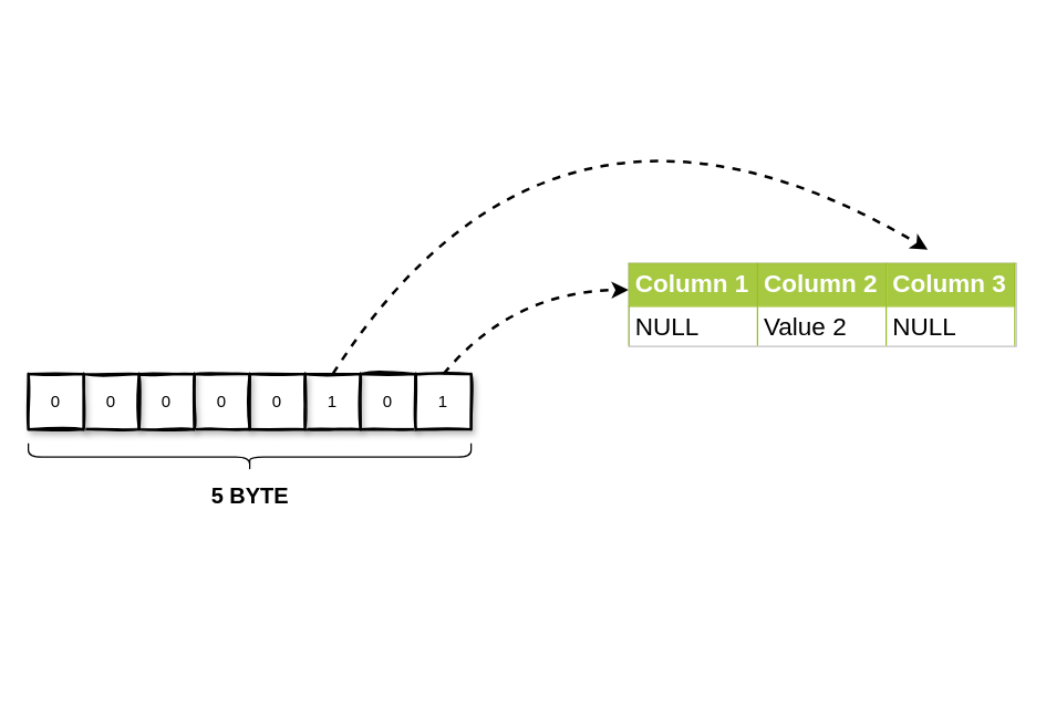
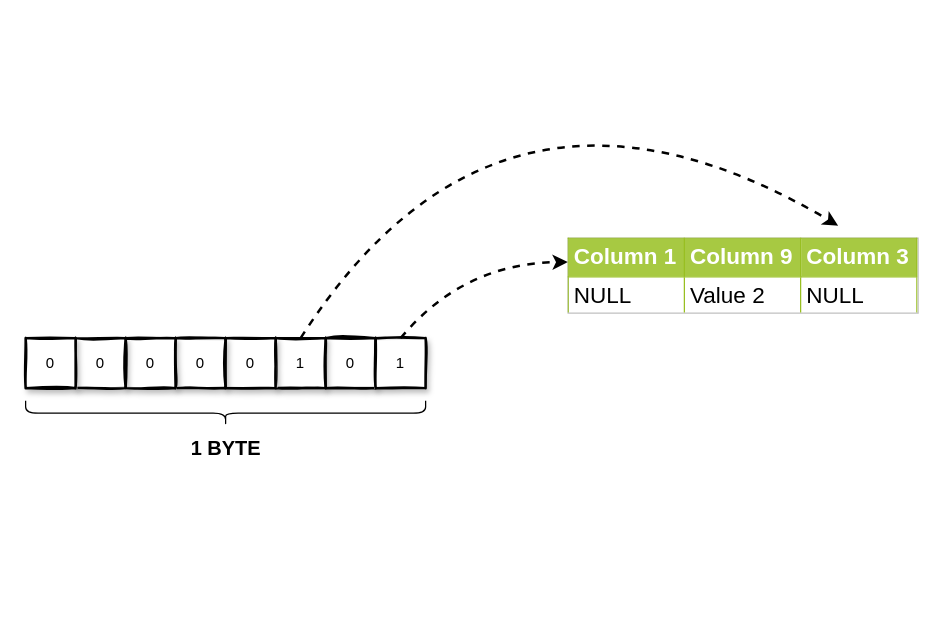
  <mxCell id="0" />
  <mxCell id="1" parent="0" />
  <mxCell id="2" value="0" style="rounded=0;whiteSpace=wrap;html=1;strokeWidth=2;shadow=1;sketch=1;" parent="1" vertex="1"><mxGeometry x="260" y="270" width="40" height="40" as="geometry" /></mxCell>
  <mxCell id="3" value="1" style="rounded=0;whiteSpace=wrap;html=1;strokeWidth=2;shadow=1;sketch=1;" parent="1" vertex="1"><mxGeometry x="220" y="270" width="40" height="40" as="geometry" /></mxCell>
  <mxCell id="4" value="0" style="rounded=0;whiteSpace=wrap;html=1;strokeWidth=2;shadow=1;sketch=1;" parent="1" vertex="1"><mxGeometry x="180" y="270" width="40" height="40" as="geometry" /></mxCell>
  <mxCell id="5" value="0" style="rounded=0;whiteSpace=wrap;html=1;strokeWidth=2;shadow=1;sketch=1;" parent="1" vertex="1"><mxGeometry x="140" y="270" width="40" height="40" as="geometry" /></mxCell>
  <mxCell id="6" value="0" style="rounded=0;whiteSpace=wrap;html=1;strokeWidth=2;shadow=1;sketch=1;" parent="1" vertex="1"><mxGeometry x="100" y="270" width="40" height="40" as="geometry" /></mxCell>
  <mxCell id="7" value="1" style="rounded=0;whiteSpace=wrap;html=1;strokeWidth=2;shadow=1;sketch=1;" parent="1" vertex="1"><mxGeometry x="300" y="270" width="40" height="40" as="geometry" /></mxCell>
- <mxCell id="8" value="&lt;table border=&quot;1&quot; width=&quot;100%&quot; height=&quot;100%&quot; cellpadding=&quot;4&quot; style=&quot;width:100%;height:100%;border-collapse:collapse;&quot;&gt;&lt;tbody style=&quot;font-size: 18px;&quot;&gt;&lt;tr style=&quot;background-color:#A7C942;color:#ffffff;border:1px solid #98bf21;&quot;&gt;&lt;th align=&quot;left&quot;&gt;Column 1&lt;/th&gt;&lt;th align=&quot;left&quot;&gt;Column 2&lt;/th&gt;&lt;th align=&quot;left&quot;&gt;Column 3&lt;/th&gt;&lt;/tr&gt;&lt;tr style=&quot;border:1px solid #98bf21;&quot;&gt;&lt;td&gt;NULL&lt;/td&gt;&lt;td&gt;Value 2&lt;/td&gt;&lt;td&gt;NULL&lt;/td&gt;&lt;/tr&gt;&lt;tr style=&quot;background-color:#EAF2D3;border:1px solid #98bf21;&quot;&gt;&lt;td&gt;&lt;br&gt;&lt;/td&gt;&lt;td&gt;&lt;/td&gt;&lt;td&gt;&lt;/td&gt;&lt;/tr&gt;&lt;tr style=&quot;border:1px solid #98bf21;&quot;&gt;&lt;td&gt;&lt;/td&gt;&lt;td&gt;&lt;/td&gt;&lt;td&gt;&lt;/td&gt;&lt;/tr&gt;&lt;tr style=&quot;background-color:#EAF2D3;border:1px solid #98bf21;&quot;&gt;&lt;td&gt;&lt;/td&gt;&lt;td&gt;&lt;/td&gt;&lt;td&gt;&lt;br&gt;&lt;/td&gt;&lt;/tr&gt;&lt;/tbody&gt;&lt;/table&gt;" style="text;html=1;strokeColor=#c0c0c0;fillColor=#ffffff;overflow=fill;rounded=0;sketch=0;" parent="1" vertex="1"><mxGeometry x="454" y="190" width="280" height="60" as="geometry" /></mxCell>
+ <mxCell id="8" value="&lt;table border=&quot;1&quot; width=&quot;100%&quot; height=&quot;100%&quot; cellpadding=&quot;4&quot; style=&quot;width:100%;height:100%;border-collapse:collapse;&quot;&gt;&lt;tbody style=&quot;font-size: 18px;&quot;&gt;&lt;tr style=&quot;background-color:#A7C942;color:#ffffff;border:1px solid #98bf21;&quot;&gt;&lt;th align=&quot;left&quot;&gt;Column 1&lt;/th&gt;&lt;th align=&quot;left&quot;&gt;Column 9&lt;/th&gt;&lt;th align=&quot;left&quot;&gt;Column 3&lt;/th&gt;&lt;/tr&gt;&lt;tr style=&quot;border:1px solid #98bf21;&quot;&gt;&lt;td&gt;NULL&lt;/td&gt;&lt;td&gt;Value 2&lt;/td&gt;&lt;td&gt;NULL&lt;/td&gt;&lt;/tr&gt;&lt;tr style=&quot;background-color:#EAF2D3;border:1px solid #98bf21;&quot;&gt;&lt;td&gt;&lt;br&gt;&lt;/td&gt;&lt;td&gt;&lt;/td&gt;&lt;td&gt;&lt;/td&gt;&lt;/tr&gt;&lt;tr style=&quot;border:1px solid #98bf21;&quot;&gt;&lt;td&gt;&lt;/td&gt;&lt;td&gt;&lt;/td&gt;&lt;td&gt;&lt;/td&gt;&lt;/tr&gt;&lt;tr style=&quot;background-color:#EAF2D3;border:1px solid #98bf21;&quot;&gt;&lt;td&gt;&lt;/td&gt;&lt;td&gt;&lt;/td&gt;&lt;td&gt;&lt;br&gt;&lt;/td&gt;&lt;/tr&gt;&lt;/tbody&gt;&lt;/table&gt;" style="text;html=1;strokeColor=#c0c0c0;fillColor=#ffffff;overflow=fill;rounded=0;sketch=0;" parent="1" vertex="1"><mxGeometry x="454" y="190" width="280" height="60" as="geometry" /></mxCell>
  <mxCell id="9" value="" style="curved=1;endArrow=classic;html=1;rounded=0;fontSize=18;exitX=0.5;exitY=0;exitDx=0;exitDy=0;strokeWidth=2;dashed=1;" parent="1" source="3" edge="1"><mxGeometry width="50" height="50" relative="1" as="geometry"><mxPoint x="230" y="260" as="sourcePoint" /><mxPoint x="670" y="180" as="targetPoint" /><Array as="points"><mxPoint x="400" y="20" /></Array></mxGeometry></mxCell>
  <mxCell id="10" value="" style="curved=1;endArrow=classic;html=1;rounded=0;fontSize=18;entryX=-0.001;entryY=0.319;entryDx=0;entryDy=0;entryPerimeter=0;exitX=0.5;exitY=0;exitDx=0;exitDy=0;strokeWidth=2;dashed=1;" parent="1" source="7" target="8" edge="1"><mxGeometry width="50" height="50" relative="1" as="geometry"><mxPoint x="310" y="270" as="sourcePoint" /><mxPoint x="360" y="220" as="targetPoint" /><Array as="points"><mxPoint x="370" y="210" /></Array></mxGeometry></mxCell>
  <mxCell id="11" value="0" style="rounded=0;whiteSpace=wrap;html=1;strokeWidth=2;shadow=1;sketch=1;" vertex="1" parent="1"><mxGeometry x="60" y="270" width="40" height="40" as="geometry" /></mxCell>
  <mxCell id="12" value="0" style="rounded=0;whiteSpace=wrap;html=1;strokeWidth=2;shadow=1;sketch=1;" vertex="1" parent="1"><mxGeometry x="20" y="270" width="40" height="40" as="geometry" /></mxCell>
  <mxCell id="13" value="" style="shape=curlyBracket;whiteSpace=wrap;html=1;rounded=1;rotation=-90;" vertex="1" parent="1"><mxGeometry x="170" y="170" width="20" height="320" as="geometry" /></mxCell>
- <mxCell id="14" value="&lt;b&gt;&lt;font style=&quot;font-size: 16px;&quot;&gt;5 BYTE&lt;/font&gt;&lt;/b&gt;" style="text;html=1;align=center;verticalAlign=middle;resizable=0;points=[];autosize=1;strokeColor=none;fillColor=none;" vertex="1" parent="1"><mxGeometry x="140" y="343" width="80" height="30" as="geometry" /></mxCell>
+ <mxCell id="14" value="&lt;b&gt;&lt;font style=&quot;font-size: 16px;&quot;&gt;1 BYTE&lt;/font&gt;&lt;/b&gt;" style="text;html=1;align=center;verticalAlign=middle;resizable=0;points=[];autosize=1;strokeColor=none;fillColor=none;" vertex="1" parent="1"><mxGeometry x="140" y="343" width="80" height="30" as="geometry" /></mxCell>
